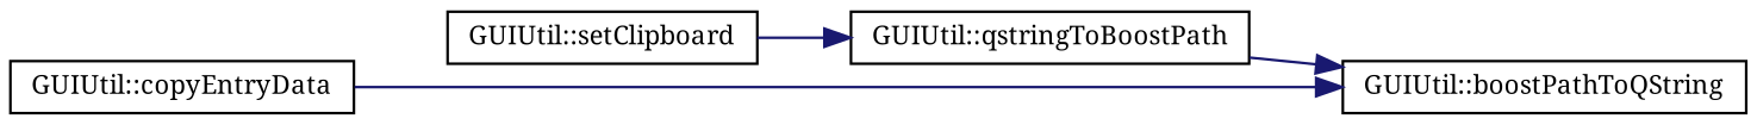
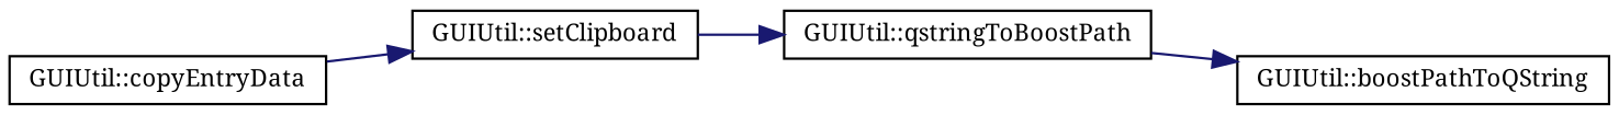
  digraph {
    fontname="Noto Serif"
    rankdir=LR
    node [color=black fillcolor=white fontname="Noto Serif" fontsize=10 shape=record style=filled]
    edge [color=midnightblue fontname="Noto Serif" fontsize=10 labelfontname=Helvetica labelfontsize=10 style=solid]
    n1 [height=0.2 label="GUIUtil::copyEntryData" width=0.4]
    n2 [height=0.2 label="GUIUtil::setClipboard" width=0.4]
    n3 [height=0.2 label="GUIUtil::qstringToBoostPath" width=0.4]
    n4 [height=0.2 label="GUIUtil::boostPathToQString" width=0.4]
-   n1 -> n4
+   n1 -> n2
    n2 -> n3
    n3 -> n4
  }
